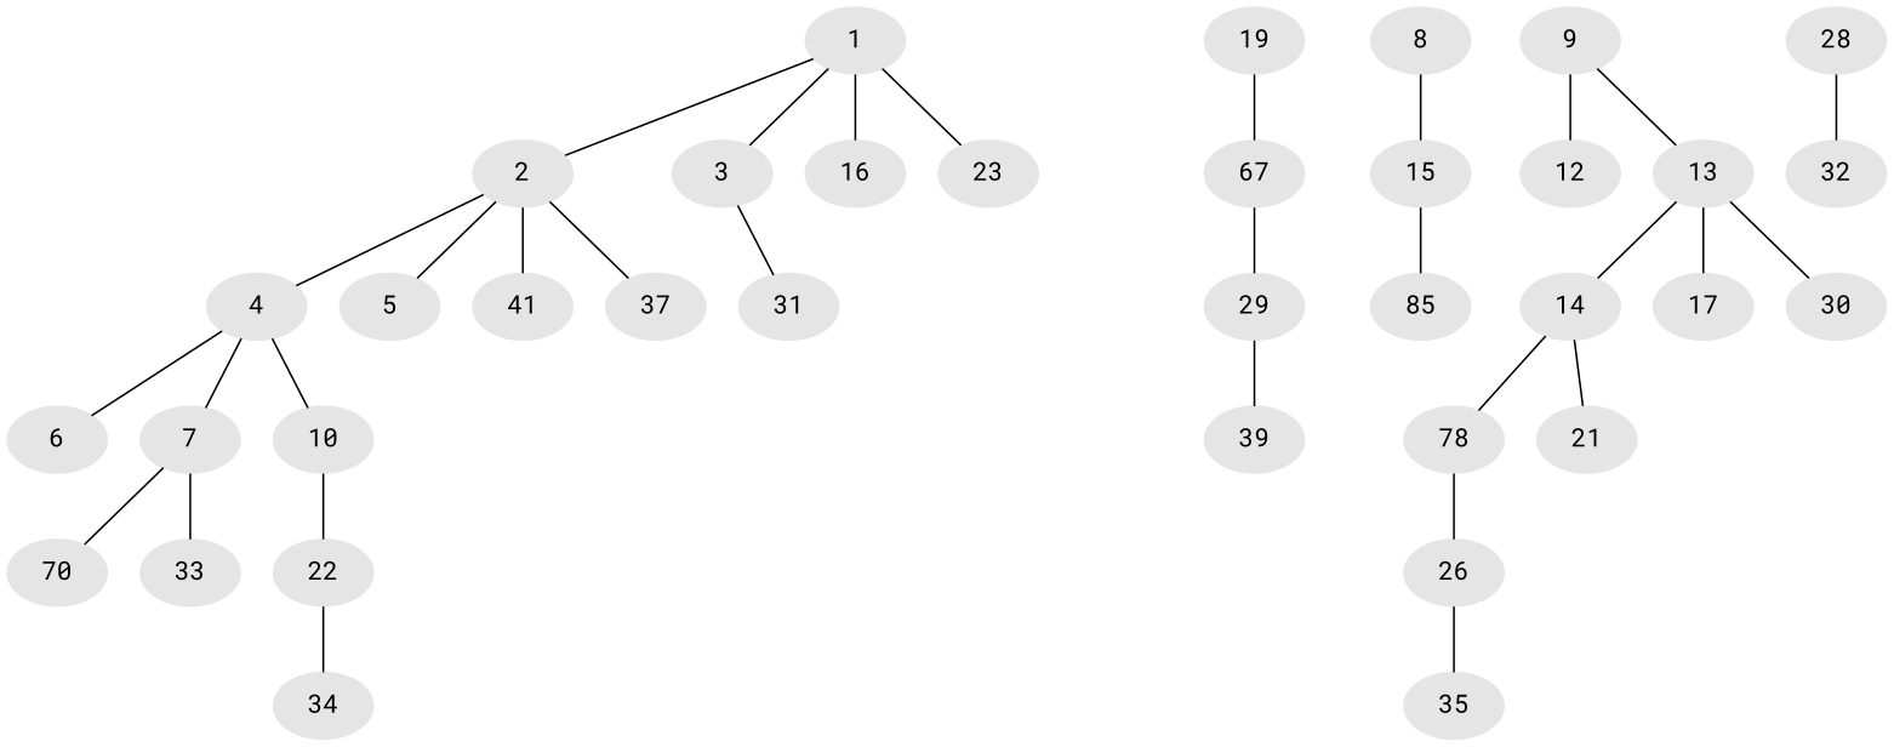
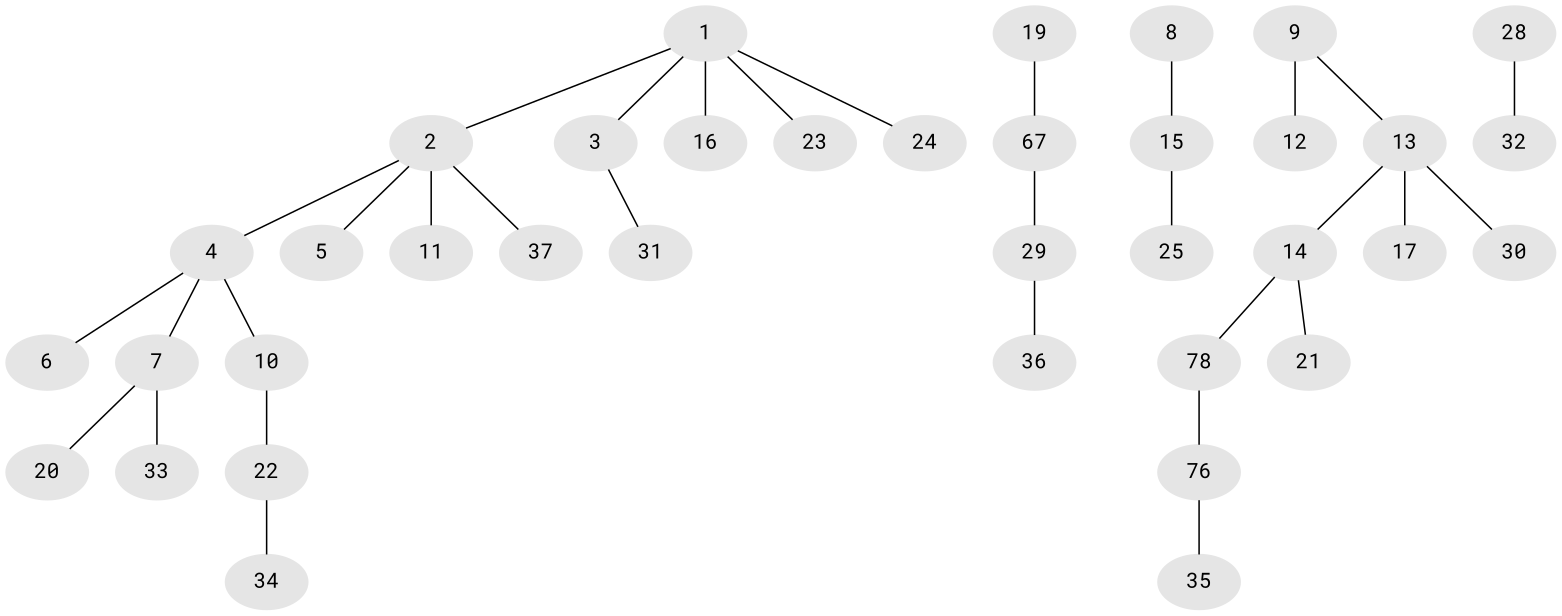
  graph {
    fontname="Roboto Mono"
    node [color=gray90 fontname="Roboto Mono" style=filled]
    edge [fontname="Roboto Mono" weight=1.0]
    1
    2
    3
    16
    23
+   24
    4
    5
-   11 [label=41]
+   11
    37
    31
    n12 [label=67]
    19
    6
    7
    10
-   20 [label=70]
+   20
    33
    22
    8
    15
    9
    12
    13
-   25 [label=85]
+   25
    14
    17
    30
    34
    n30 [label=78]
    21
-   26
+   26 [label=76]
    28
    32
    35
    29
-   36 [label=39]
+   36
    1 -- 2
    1 -- 3
    1 -- 16
    1 -- 23
+   1 -- 24
    2 -- 4
    2 -- 5
    2 -- 11
    2 -- 37
    3 -- 31
    4 -- 6
    4 -- 7
    4 -- 10 [weight=2.0]
    n12 -- 29
    19 -- n12 [weight=2.0]
    7 -- 20
    7 -- 33
    10 -- 22
    22 -- 34
    8 -- 15
    15 -- 25
    9 -- 12 [weight=3.0]
    9 -- 13
    13 -- 14
    13 -- 17
    13 -- 30
    14 -- n30
    14 -- 21
    n30 -- 26
    26 -- 35
    28 -- 32
    29 -- 36
  }
